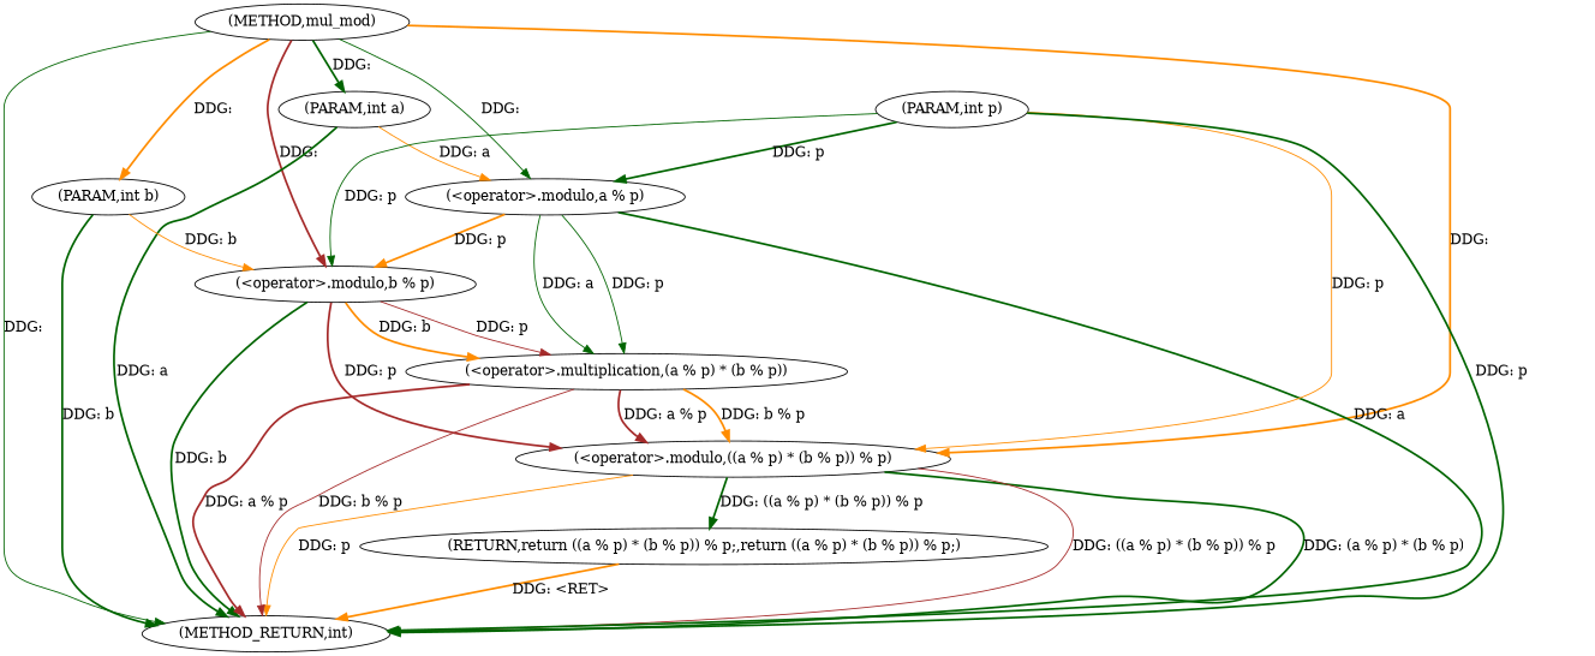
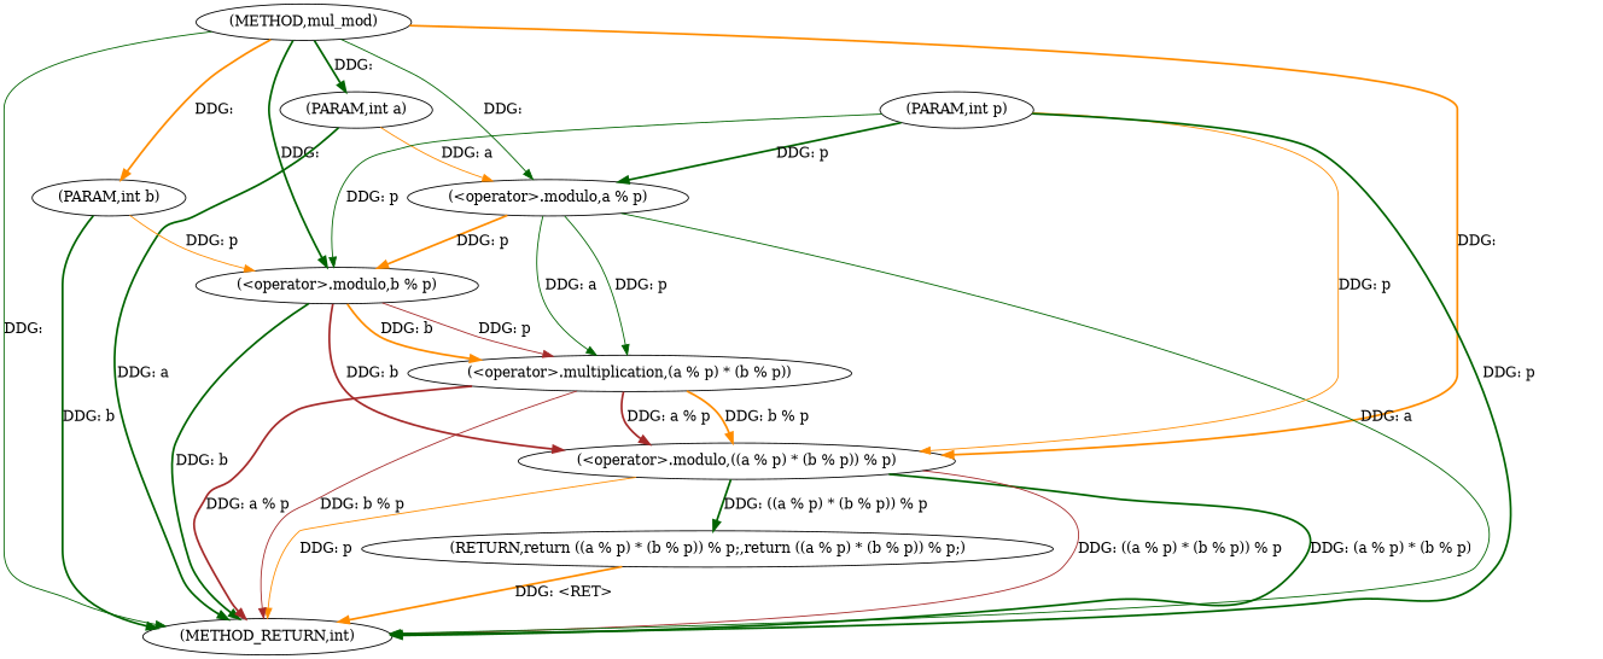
  digraph {
    edge [color=darkgreen style=bold]
    n1 [label="(METHOD,mul_mod)"]
    n2 [label="(PARAM,int a)"]
    n3 [label="(PARAM,int b)"]
    n4 [label="(<operator>.modulo,((a % p) * (b % p)) % p)"]
    n5 [label="(<operator>.modulo,a % p)"]
    n6 [label="(<operator>.modulo,b % p)"]
    n7 [label="(METHOD_RETURN,int)"]
    n8 [label="(PARAM,int p)"]
    n9 [label="(RETURN,return ((a % p) * (b % p)) % p;,return ((a % p) * (b % p)) % p;)"]
    n10 [label="(<operator>.multiplication,(a % p) * (b % p))"]
    n1 -> n2 [label="DDG: "]
    n1 -> n3 [color=darkorange label="DDG: "]
    n1 -> n4 [color=darkorange label="DDG: "]
    n1 -> n5 [label="DDG: " style=solid]
-   n1 -> n6 [color=brown label="DDG: "]
+   n1 -> n6 [label="DDG: "]
    n1 -> n7 [label="DDG: " style=solid]
    n2 -> n5 [color=darkorange label="DDG: a" style=solid]
    n2 -> n7 [label="DDG: a"]
-   n3 -> n6 [color=darkorange label="DDG: b" style=solid]
+   n3 -> n6 [color=darkorange label="DDG: p" style=solid]
    n3 -> n7 [label="DDG: b"]
    n4 -> n7 [label="DDG: (a % p) * (b % p)"]
    n4 -> n7 [color=darkorange label="DDG: p" style=solid]
    n4 -> n7 [color=brown label="DDG: ((a % p) * (b % p)) % p" style=solid]
    n4 -> n9 [label="DDG: ((a % p) * (b % p)) % p"]
    n5 -> n6 [color=darkorange label="DDG: p"]
-   n5 -> n7 [label="DDG: a"]
+   n5 -> n7 [label="DDG: a" style=solid]
    n5 -> n10 [label="DDG: p" style=solid]
    n5 -> n10 [label="DDG: a" style=solid]
-   n6 -> n4 [color=brown label="DDG: p"]
+   n6 -> n4 [color=brown label="DDG: b"]
    n6 -> n7 [label="DDG: b"]
    n6 -> n10 [color=brown label="DDG: p" style=solid]
    n6 -> n10 [color=darkorange label="DDG: b"]
    n8 -> n4 [color=darkorange label="DDG: p" style=solid]
    n8 -> n5 [label="DDG: p"]
    n8 -> n6 [label="DDG: p" style=solid]
    n8 -> n7 [label="DDG: p"]
    n9 -> n7 [color=darkorange label="DDG: <RET>"]
    n10 -> n4 [color=darkorange label="DDG: b % p"]
    n10 -> n4 [color=brown label="DDG: a % p"]
    n10 -> n7 [color=brown label="DDG: a % p"]
    n10 -> n7 [color=brown label="DDG: b % p" style=solid]
  }
